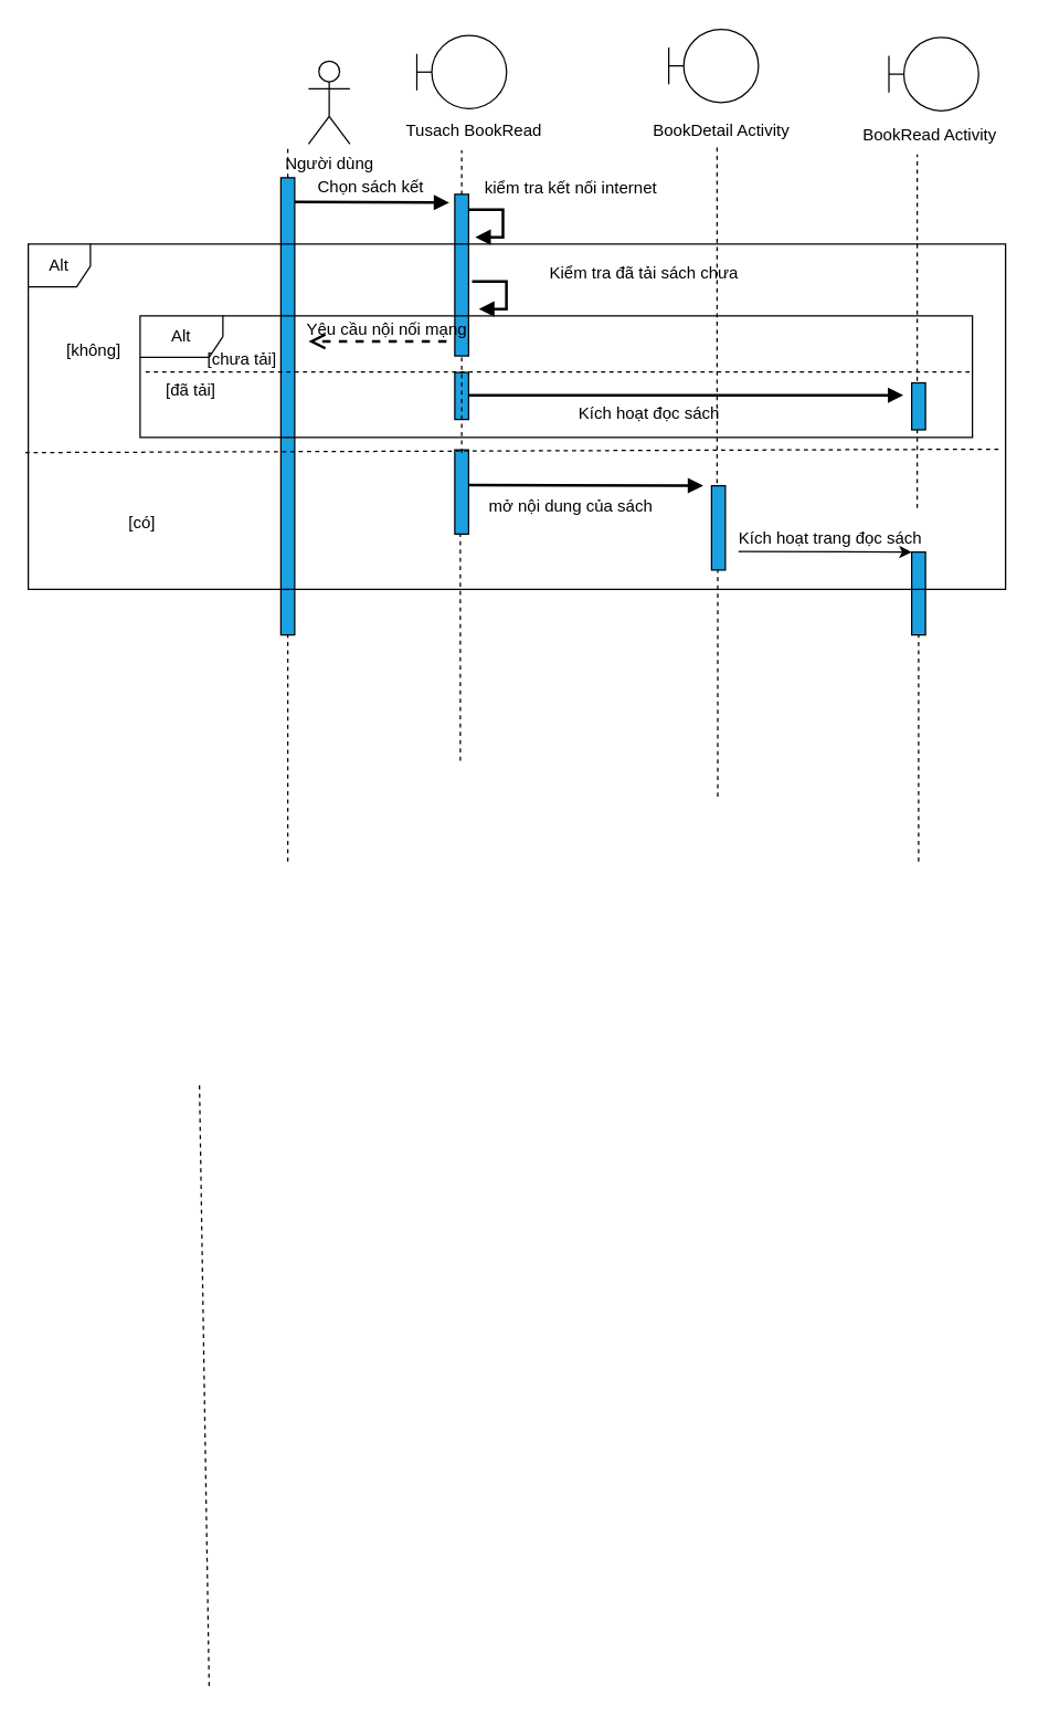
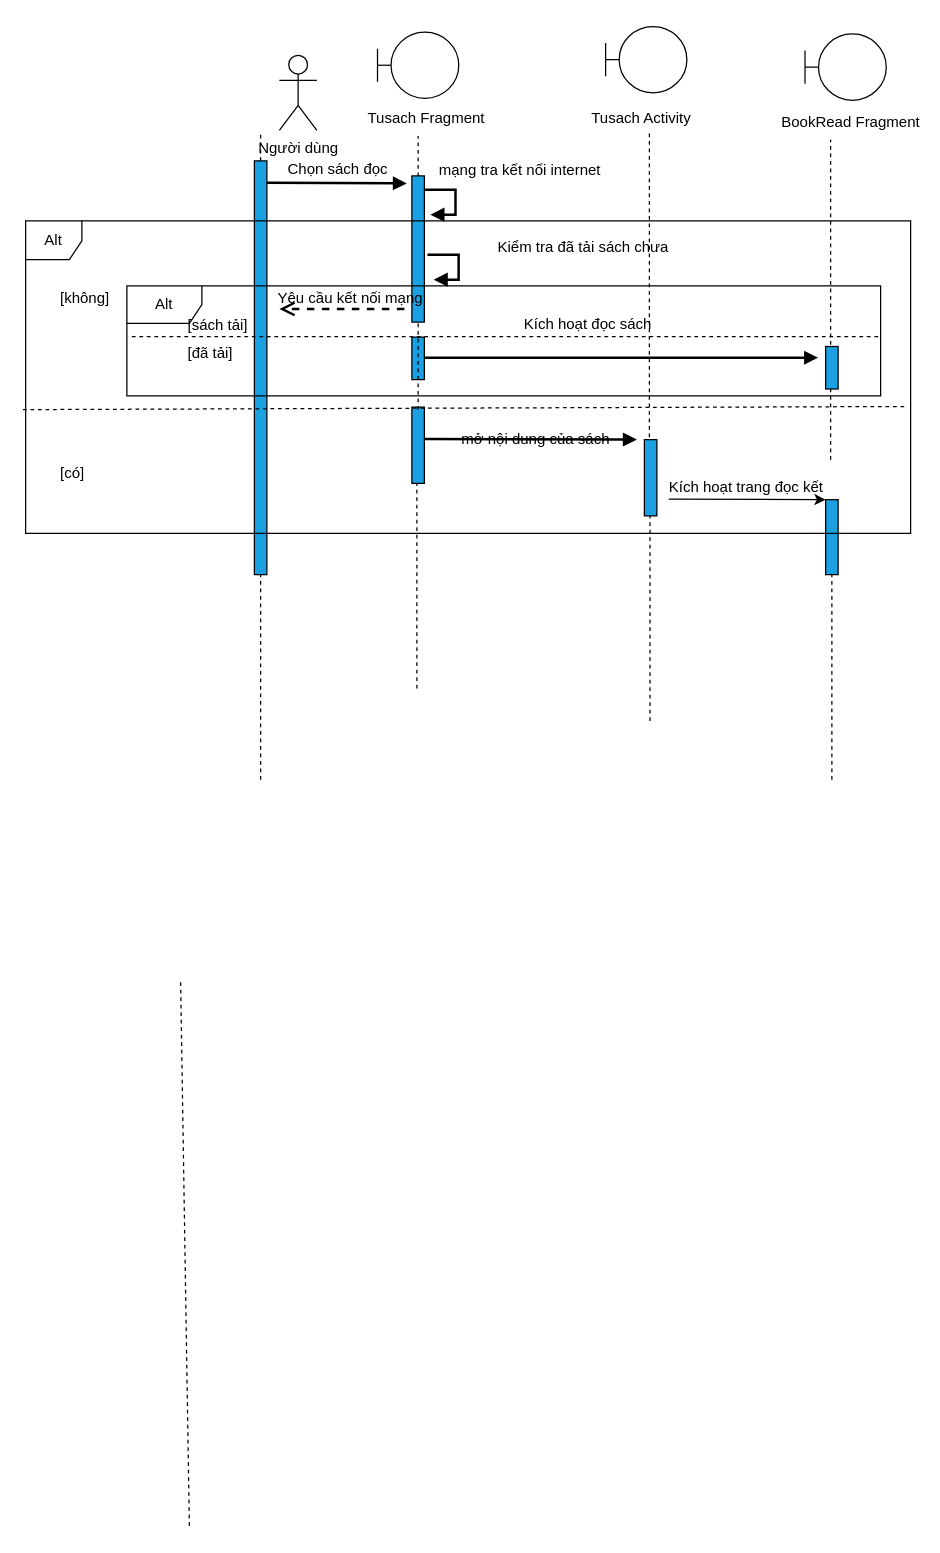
  <mxCell id="0" />
  <mxCell id="1" parent="0" />
  <mxCell id="2" value="Người dùng" style="shape=umlActor;verticalLabelPosition=bottom;labelBackgroundColor=#ffffff;verticalAlign=top;html=1;outlineConnect=0;" parent="1" vertex="1"><mxGeometry x="223" y="43.5" width="30" height="60" as="geometry" /></mxCell>
  <mxCell id="3" value="" style="shape=umlBoundary;whiteSpace=wrap;html=1;strokeColor=#000000;" parent="1" vertex="1"><mxGeometry x="301.5" y="25" width="65" height="53" as="geometry" /></mxCell>
- <mxCell id="4" value="Tusach BookRead" style="text;html=1;resizable=0;points=[];autosize=1;align=left;verticalAlign=top;spacingTop=-4;" parent="1" vertex="1"><mxGeometry x="292" y="83.5" width="104" height="14" as="geometry" /></mxCell>
+ <mxCell id="4" value="Tusach Fragment" style="text;html=1;resizable=0;points=[];autosize=1;align=left;verticalAlign=top;spacingTop=-4;" parent="1" vertex="1"><mxGeometry x="292" y="83.5" width="104" height="14" as="geometry" /></mxCell>
  <mxCell id="5" value="" style="endArrow=block;endFill=1;endSize=6;html=1;strokeWidth=2;" parent="1" edge="1"><mxGeometry width="100" relative="1" as="geometry"><mxPoint x="213" y="145.5" as="sourcePoint" /><mxPoint x="325" y="146" as="targetPoint" /></mxGeometry></mxCell>
  <mxCell id="6" value="" style="endArrow=none;dashed=1;html=1;strokeWidth=1;" parent="1" source="7" edge="1"><mxGeometry width="50" height="50" relative="1" as="geometry"><mxPoint x="208" y="497" as="sourcePoint" /><mxPoint x="208" y="107" as="targetPoint" /></mxGeometry></mxCell>
  <mxCell id="7" value="" style="html=1;points=[];perimeter=orthogonalPerimeter;fillColor=#1ba1e2;strokeColor=#000000;fontColor=#ffffff;" parent="1" vertex="1"><mxGeometry x="203" y="128" width="10" height="331" as="geometry" /></mxCell>
  <mxCell id="8" value="" style="endArrow=none;dashed=1;html=1;strokeWidth=1;exitX=0.5;exitY=0.003;exitDx=0;exitDy=0;exitPerimeter=0;" parent="1" source="9" edge="1"><mxGeometry width="50" height="50" relative="1" as="geometry"><mxPoint x="334" y="497" as="sourcePoint" /><mxPoint x="334" y="108" as="targetPoint" /></mxGeometry></mxCell>
  <mxCell id="9" value="" style="html=1;points=[];perimeter=orthogonalPerimeter;fillColor=#1ba1e2;strokeColor=#000000;fontColor=#ffffff;" parent="1" vertex="1"><mxGeometry x="329" y="140" width="10" height="117" as="geometry" /></mxCell>
  <mxCell id="10" value="" style="endArrow=none;dashed=1;html=1;strokeWidth=1;" parent="1" edge="1"><mxGeometry width="50" height="50" relative="1" as="geometry"><mxPoint x="151" y="1220" as="sourcePoint" /><mxPoint x="144" y="784" as="targetPoint" /></mxGeometry></mxCell>
  <mxCell id="11" value="" style="html=1;verticalAlign=bottom;endArrow=open;dashed=1;endSize=8;strokeWidth=2;" parent="1" edge="1"><mxGeometry relative="1" as="geometry"><mxPoint x="323" y="246.5" as="sourcePoint" /><mxPoint x="223" y="246.5" as="targetPoint" /></mxGeometry></mxCell>
  <mxCell id="12" value="" style="edgeStyle=orthogonalEdgeStyle;html=1;align=left;spacingLeft=2;endArrow=block;rounded=0;entryX=1;entryY=0;strokeWidth=2;" parent="1" edge="1"><mxGeometry x="1" y="350" relative="1" as="geometry"><mxPoint x="338.879" y="151" as="sourcePoint" /><Array as="points"><mxPoint x="363.879" y="151" /><mxPoint x="363.879" y="171" /></Array><mxPoint x="343.879" y="171" as="targetPoint" /><mxPoint x="-303" y="-174" as="offset" /></mxGeometry></mxCell>
  <mxCell id="13" value="" style="shape=umlBoundary;whiteSpace=wrap;html=1;strokeColor=#000000;" parent="1" vertex="1"><mxGeometry x="484" y="20.5" width="65" height="53" as="geometry" /></mxCell>
- <mxCell id="14" value="BookDetail Activity" style="text;html=1;resizable=0;points=[];autosize=1;align=left;verticalAlign=top;spacingTop=-4;" parent="1" vertex="1"><mxGeometry x="470.5" y="83.5" width="109" height="14" as="geometry" /></mxCell>
+ <mxCell id="14" value="Tusach Activity" style="text;html=1;resizable=0;points=[];autosize=1;align=left;verticalAlign=top;spacingTop=-4;" parent="1" vertex="1"><mxGeometry x="470.5" y="83.5" width="109" height="14" as="geometry" /></mxCell>
  <mxCell id="15" value="" style="shape=umlBoundary;whiteSpace=wrap;html=1;strokeColor=#000000;" parent="1" vertex="1"><mxGeometry x="643.5" y="26.5" width="65" height="53" as="geometry" /></mxCell>
- <mxCell id="16" value="BookRead Activity" style="text;html=1;resizable=0;points=[];autosize=1;align=left;verticalAlign=top;spacingTop=-4;" parent="1" vertex="1"><mxGeometry x="622.5" y="86.5" width="107" height="14" as="geometry" /></mxCell>
- <mxCell id="17" value="kiểm tra kết nối internet" style="text;html=1;resizable=0;points=[];autosize=1;align=left;verticalAlign=top;spacingTop=-4;" parent="1" vertex="1"><mxGeometry x="349" y="126" width="135" height="14" as="geometry" /></mxCell>
- <mxCell id="18" value="[không]" style="text;html=1;resizable=0;points=[];autosize=1;align=left;verticalAlign=top;spacingTop=-4;" parent="1" vertex="1"><mxGeometry x="45.5" y="243" width="49" height="14" as="geometry" /></mxCell>
- <mxCell id="19" value="[có]" style="text;html=1;resizable=0;points=[];autosize=1;align=left;verticalAlign=top;spacingTop=-4;" parent="1" vertex="1"><mxGeometry x="90.5" y="367.5" width="29" height="14" as="geometry" /></mxCell>
+ <mxCell id="16" value="BookRead Fragment" style="text;html=1;resizable=0;points=[];autosize=1;align=left;verticalAlign=top;spacingTop=-4;" parent="1" vertex="1"><mxGeometry x="622.5" y="86.5" width="107" height="14" as="geometry" /></mxCell>
+ <mxCell id="17" value="mạng tra kết nối internet" style="text;html=1;resizable=0;points=[];autosize=1;align=left;verticalAlign=top;spacingTop=-4;" parent="1" vertex="1"><mxGeometry x="349" y="126" width="135" height="14" as="geometry" /></mxCell>
+ <mxCell id="18" value="[không]" style="text;html=1;resizable=0;points=[];autosize=1;align=left;verticalAlign=top;spacingTop=-4;" parent="1" vertex="1"><mxGeometry x="45.5" y="228" width="49" height="14" as="geometry" /></mxCell>
+ <mxCell id="19" value="[có]" style="text;html=1;resizable=0;points=[];autosize=1;align=left;verticalAlign=top;spacingTop=-4;" parent="1" vertex="1"><mxGeometry x="45.5" y="367.5" width="29" height="14" as="geometry" /></mxCell>
  <mxCell id="20" value="" style="endArrow=block;endFill=1;endSize=6;html=1;strokeWidth=2;" parent="1" edge="1"><mxGeometry width="100" relative="1" as="geometry"><mxPoint x="339" y="285.5" as="sourcePoint" /><mxPoint x="654" y="285.5" as="targetPoint" /></mxGeometry></mxCell>
  <mxCell id="21" value="" style="edgeStyle=orthogonalEdgeStyle;html=1;align=left;spacingLeft=2;endArrow=block;rounded=0;entryX=1;entryY=0;strokeWidth=2;" parent="1" edge="1"><mxGeometry x="1" y="350" relative="1" as="geometry"><mxPoint x="341.5" y="203" as="sourcePoint" /><Array as="points"><mxPoint x="366.379" y="203" /><mxPoint x="366.379" y="223" /></Array><mxPoint x="346.5" y="223" as="targetPoint" /><mxPoint x="-303" y="-174" as="offset" /></mxGeometry></mxCell>
  <mxCell id="22" value="Kiểm tra đã tải sách chưa" style="text;html=1;resizable=0;points=[];autosize=1;align=left;verticalAlign=top;spacingTop=-4;" parent="1" vertex="1"><mxGeometry x="396" y="187" width="147" height="14" as="geometry" /></mxCell>
  <mxCell id="23" value="" style="html=1;points=[];perimeter=orthogonalPerimeter;fillColor=#1ba1e2;strokeColor=#000000;fontColor=#ffffff;" parent="1" vertex="1"><mxGeometry x="329" y="269" width="10" height="34" as="geometry" /></mxCell>
  <mxCell id="24" value="" style="html=1;points=[];perimeter=orthogonalPerimeter;fillColor=#1ba1e2;strokeColor=#000000;fontColor=#ffffff;" parent="1" vertex="1"><mxGeometry x="329" y="325" width="10" height="61" as="geometry" /></mxCell>
  <mxCell id="25" value="" style="endArrow=block;endFill=1;endSize=6;html=1;strokeWidth=2;" parent="1" edge="1"><mxGeometry width="100" relative="1" as="geometry"><mxPoint x="339" y="350.5" as="sourcePoint" /><mxPoint x="509" y="351" as="targetPoint" /></mxGeometry></mxCell>
  <mxCell id="26" value="" style="html=1;points=[];perimeter=orthogonalPerimeter;fillColor=#1ba1e2;strokeColor=#000000;fontColor=#ffffff;" parent="1" vertex="1"><mxGeometry x="515" y="351" width="10" height="61" as="geometry" /></mxCell>
  <mxCell id="27" value="" style="html=1;points=[];perimeter=orthogonalPerimeter;fillColor=#1ba1e2;strokeColor=#000000;fontColor=#ffffff;" parent="1" vertex="1"><mxGeometry x="660" y="276.5" width="10" height="34" as="geometry" /></mxCell>
  <mxCell id="28" value="" style="html=1;points=[];perimeter=orthogonalPerimeter;fillColor=#1ba1e2;strokeColor=#000000;fontColor=#ffffff;" parent="1" vertex="1"><mxGeometry x="660" y="399" width="10" height="60" as="geometry" /></mxCell>
- <mxCell id="29" value="[đã tải]" style="text;html=1;resizable=0;points=[];autosize=1;align=left;verticalAlign=top;spacingTop=-4;" parent="1" vertex="1"><mxGeometry x="118" y="272" width="46" height="14" as="geometry" /></mxCell>
- <mxCell id="30" value="[chưa tải]" style="text;html=1;resizable=0;points=[];autosize=1;align=left;verticalAlign=top;spacingTop=-4;" parent="1" vertex="1"><mxGeometry x="148" y="250" width="60" height="14" as="geometry" /></mxCell>
+ <mxCell id="29" value="[đã tải]" style="text;html=1;resizable=0;points=[];autosize=1;align=left;verticalAlign=top;spacingTop=-4;" parent="1" vertex="1"><mxGeometry x="148" y="272" width="46" height="14" as="geometry" /></mxCell>
+ <mxCell id="30" value="[sách tải]" style="text;html=1;resizable=0;points=[];autosize=1;align=left;verticalAlign=top;spacingTop=-4;" parent="1" vertex="1"><mxGeometry x="148" y="250" width="60" height="14" as="geometry" /></mxCell>
  <mxCell id="31" value="Alt" style="shape=umlFrame;whiteSpace=wrap;html=1;width=45;height=31;fillColor=none;strokeColor=#000000;" parent="1" vertex="1"><mxGeometry x="20" y="176" width="708" height="250" as="geometry" /></mxCell>
  <mxCell id="32" value="Alt" style="shape=umlFrame;whiteSpace=wrap;html=1;fillColor=none;strokeColor=#000000;" parent="1" vertex="1"><mxGeometry x="101" y="228" width="603" height="88" as="geometry" /></mxCell>
  <mxCell id="33" value="" style="endArrow=none;dashed=1;html=1;fillColor=#dae8fc;strokeColor=#000000;exitX=-0.003;exitY=0.604;exitDx=0;exitDy=0;exitPerimeter=0;" parent="1" source="31" edge="1"><mxGeometry width="50" height="50" relative="1" as="geometry"><mxPoint x="28.5" y="324.5" as="sourcePoint" /><mxPoint x="723.5" y="324.5" as="targetPoint" /></mxGeometry></mxCell>
  <mxCell id="34" value="" style="endArrow=none;dashed=1;html=1;fillColor=#dae8fc;strokeColor=#000000;" parent="1" edge="1"><mxGeometry width="50" height="50" relative="1" as="geometry"><mxPoint x="105" y="268.5" as="sourcePoint" /><mxPoint x="704" y="268.5" as="targetPoint" /></mxGeometry></mxCell>
- <mxCell id="35" value="Kích hoạt đọc sách" style="text;html=1;resizable=0;points=[];autosize=1;align=left;verticalAlign=top;spacingTop=-4;" parent="1" vertex="1"><mxGeometry x="416.5" y="289" width="112" height="14" as="geometry" /></mxCell>
- <mxCell id="36" value="Yêu cầu nội nối mạng&amp;nbsp;" style="text;html=1;resizable=0;points=[];autosize=1;align=left;verticalAlign=top;spacingTop=-4;" parent="1" vertex="1"><mxGeometry x="220" y="228" width="129" height="14" as="geometry" /></mxCell>
+ <mxCell id="35" value="Kích hoạt đọc sách" style="text;html=1;resizable=0;points=[];autosize=1;align=left;verticalAlign=top;spacingTop=-4;" parent="1" vertex="1"><mxGeometry x="416.5" y="249" width="112" height="14" as="geometry" /></mxCell>
+ <mxCell id="36" value="Yêu cầu kết nối mạng&amp;nbsp;" style="text;html=1;resizable=0;points=[];autosize=1;align=left;verticalAlign=top;spacingTop=-4;" parent="1" vertex="1"><mxGeometry x="220" y="228" width="129" height="14" as="geometry" /></mxCell>
  <mxCell id="37" value="" style="endArrow=none;dashed=1;html=1;" parent="1" edge="1"><mxGeometry width="50" height="50" relative="1" as="geometry"><mxPoint x="664" y="275" as="sourcePoint" /><mxPoint x="664" y="111" as="targetPoint" /></mxGeometry></mxCell>
  <mxCell id="38" value="" style="endArrow=none;dashed=1;html=1;" parent="1" edge="1"><mxGeometry width="50" height="50" relative="1" as="geometry"><mxPoint x="664" y="367" as="sourcePoint" /><mxPoint x="664" y="310.5" as="targetPoint" /></mxGeometry></mxCell>
  <mxCell id="39" value="" style="endArrow=none;dashed=1;html=1;" parent="1" edge="1"><mxGeometry width="50" height="50" relative="1" as="geometry"><mxPoint x="665" y="623" as="sourcePoint" /><mxPoint x="665" y="459" as="targetPoint" /></mxGeometry></mxCell>
  <mxCell id="40" value="" style="endArrow=none;dashed=1;html=1;" parent="1" edge="1"><mxGeometry width="50" height="50" relative="1" as="geometry"><mxPoint x="519" y="349" as="sourcePoint" /><mxPoint x="519" y="105" as="targetPoint" /></mxGeometry></mxCell>
  <mxCell id="41" value="" style="endArrow=none;dashed=1;html=1;" parent="1" edge="1"><mxGeometry width="50" height="50" relative="1" as="geometry"><mxPoint x="519.5" y="576" as="sourcePoint" /><mxPoint x="519.5" y="412" as="targetPoint" /></mxGeometry></mxCell>
  <mxCell id="42" value="" style="endArrow=none;dashed=1;html=1;" parent="1" edge="1"><mxGeometry width="50" height="50" relative="1" as="geometry"><mxPoint x="208" y="623" as="sourcePoint" /><mxPoint x="208" y="459" as="targetPoint" /></mxGeometry></mxCell>
  <mxCell id="43" value="" style="endArrow=none;dashed=1;html=1;" parent="1" edge="1"><mxGeometry width="50" height="50" relative="1" as="geometry"><mxPoint x="333" y="550" as="sourcePoint" /><mxPoint x="333" y="386" as="targetPoint" /></mxGeometry></mxCell>
  <mxCell id="44" value="" style="endArrow=none;dashed=1;html=1;" parent="1" edge="1"><mxGeometry width="50" height="50" relative="1" as="geometry"><mxPoint x="334" y="327" as="sourcePoint" /><mxPoint x="334" y="258" as="targetPoint" /></mxGeometry></mxCell>
  <mxCell id="45" value="" style="endArrow=classic;html=1;" parent="1" edge="1"><mxGeometry width="50" height="50" relative="1" as="geometry"><mxPoint x="534.5" y="398.5" as="sourcePoint" /><mxPoint x="660" y="399" as="targetPoint" /></mxGeometry></mxCell>
- <mxCell id="46" value="Kích hoạt trang đọc sách" style="text;html=1;resizable=0;points=[];autosize=1;align=left;verticalAlign=top;spacingTop=-4;" parent="1" vertex="1"><mxGeometry x="533" y="379" width="143" height="14" as="geometry" /></mxCell>
- <mxCell id="47" value="Chọn sách kết" style="text;html=1;resizable=0;points=[];autosize=1;align=left;verticalAlign=top;spacingTop=-4;" vertex="1" parent="1"><mxGeometry x="228" y="125" width="90" height="14" as="geometry" /></mxCell>
- <mxCell id="48" value="mở nội dung của sách" style="text;html=1;resizable=0;points=[];autosize=1;align=left;verticalAlign=top;spacingTop=-4;" vertex="1" parent="1"><mxGeometry x="352" y="355.5" width="129" height="14" as="geometry" /></mxCell>
+ <mxCell id="46" value="Kích hoạt trang đọc kết" style="text;html=1;resizable=0;points=[];autosize=1;align=left;verticalAlign=top;spacingTop=-4;" parent="1" vertex="1"><mxGeometry x="533" y="379" width="143" height="14" as="geometry" /></mxCell>
+ <mxCell id="47" value="Chọn sách đọc" style="text;html=1;resizable=0;points=[];autosize=1;align=left;verticalAlign=top;spacingTop=-4;" vertex="1" parent="1"><mxGeometry x="228" y="125" width="90" height="14" as="geometry" /></mxCell>
+ <mxCell id="48" value="mở nội dung của sách" style="text;html=1;resizable=0;points=[];autosize=1;align=left;verticalAlign=top;spacingTop=-4;" vertex="1" parent="1"><mxGeometry x="367" y="340.5" width="129" height="14" as="geometry" /></mxCell>
